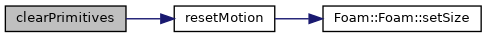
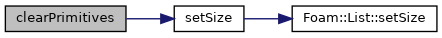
  digraph {
    rankdir=LR
    node [color=black fontname=Helvetica fontsize=10 shape=record]
    edge [color=midnightblue fontname=Helvetica fontsize=10 labelfontname=Helvetica labelfontsize=10 style=solid]
    n1 [fillcolor=grey75 fontcolor=black height=0.2 label=clearPrimitives style=filled width=0.4]
-   n2 [height=0.2 label=resetMotion width=0.4]
-   n3 [height=0.2 label="Foam::Foam::setSize" width=0.4]
+   n2 [height=0.2 label=setSize width=0.4]
+   n3 [height=0.2 label="Foam::List::setSize" width=0.4]
    n1 -> n2
    n2 -> n3
  }
